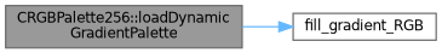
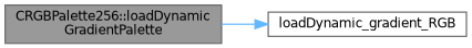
  digraph {
    rankdir=LR
    node [fontname=Helvetica fontsize=10 shape=box style=filled]
    n1 [color=gray40 fillcolor=grey60 fontcolor=black height=0.2 label="CRGBPalette256::loadDynamic\lGradientPalette" width=0.4]
-   n2 [color=grey40 fillcolor=white height=0.2 label=fill_gradient_RGB width=0.4]
+   n2 [color=grey40 fillcolor=white height=0.2 label=loadDynamic_gradient_RGB width=0.4]
    n1 -> n2 [color=steelblue1 fontname=Helvetica fontsize=10 labelfontname=Helvetica labelfontsize=10 style=solid]
  }
